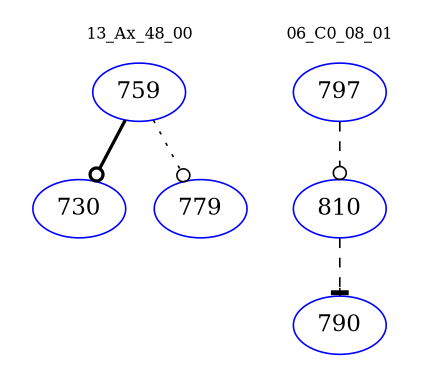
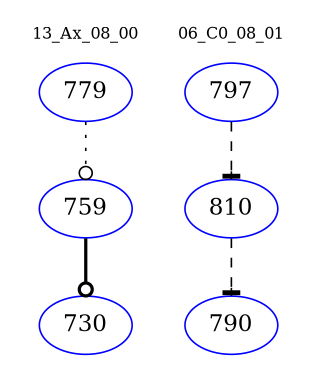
  digraph {
    node [color=blue]
    edge [arrowhead=odot color=black style=dashed]
    n1 [label=759]
    n2 [label=730]
    n3 [label=779]
    n4 [label=797]
    n5 [label=790]
    n6 [label=810]
    subgraph cluster_1 {
      color=white
      fontsize=10
-     label="13_Ax_48_00"
+     label="13_Ax_08_00"
      n1
      n2
      n3
    }
    subgraph cluster_2 {
      color=white
      fontsize=10
      label="06_C0_08_01"
      n4
      n5
      n6
    }
    n1 -> n2 [style=bold]
-   n1 -> n3 [style=dotted]
-   n4 -> n6
+   n3 -> n1 [style=dotted]
+   n4 -> n6 [arrowhead=tee]
    n6 -> n5 [arrowhead=tee]
  }
